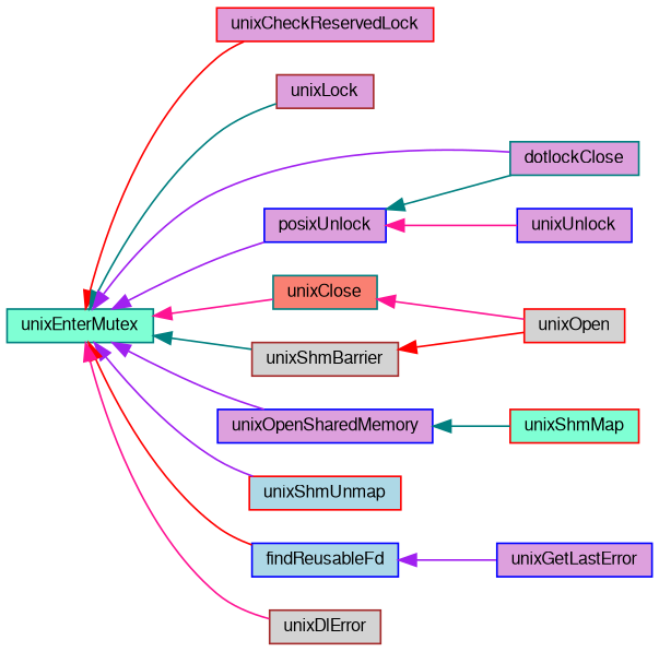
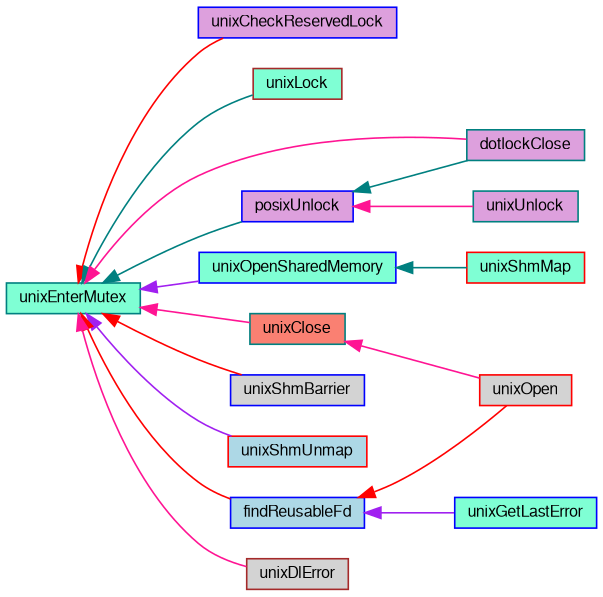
  digraph {
    rankdir=LR
    node [color=blue fillcolor=plum fontname=FreeSans fontsize=10 shape=record style=filled]
    edge [color=purple dir=back fontname=FreeSans fontsize=10 labelfontname=FreeSans labelfontsize=10 style=solid]
    n1 [color=teal fillcolor=aquamarine fontcolor=black height=0.2 label=unixEnterMutex width=0.4]
-   n2 [color=red height=0.2 label=unixCheckReservedLock width=0.4]
-   n3 [color=brown height=0.2 label=unixLock width=0.4]
+   n2 [height=0.2 label=unixCheckReservedLock width=0.4]
+   n3 [color=brown fillcolor=aquamarine height=0.2 label=unixLock width=0.4]
    n4 [height=0.2 label=posixUnlock width=0.4]
    n5 [color=teal fillcolor=salmon height=0.2 label=unixClose width=0.4]
    n6 [color=teal height=0.2 label=dotlockClose width=0.4]
-   n7 [height=0.2 label=unixOpenSharedMemory width=0.4]
-   n8 [color=brown fillcolor=lightgrey height=0.2 label=unixShmBarrier width=0.4]
+   n7 [fillcolor=aquamarine height=0.2 label=unixOpenSharedMemory width=0.4]
+   n8 [fillcolor=lightgrey height=0.2 label=unixShmBarrier width=0.4]
    n9 [color=red fillcolor=lightblue height=0.2 label=unixShmUnmap width=0.4]
    n10 [fillcolor=lightblue height=0.2 label=findReusableFd width=0.4]
    n11 [color=brown fillcolor=lightgrey height=0.2 label=unixDlError width=0.4]
-   n12 [height=0.2 label=unixUnlock width=0.4]
+   n12 [color=teal height=0.2 label=unixUnlock width=0.4]
    n13 [color=red fillcolor=lightgrey height=0.2 label=unixOpen width=0.4]
    n14 [color=red fillcolor=aquamarine height=0.2 label=unixShmMap width=0.4]
-   n15 [height=0.2 label=unixGetLastError width=0.4]
+   n15 [fillcolor=aquamarine height=0.2 label=unixGetLastError width=0.4]
    n1 -> n2 [color=red]
    n1 -> n3 [color=teal]
-   n1 -> n4
+   n1 -> n4 [color=teal]
    n1 -> n5 [color=deeppink]
-   n1 -> n6
+   n1 -> n6 [color=deeppink]
    n1 -> n7
-   n1 -> n8 [color=teal]
+   n1 -> n8 [color=red]
    n1 -> n9
    n1 -> n10 [color=red]
    n1 -> n11 [color=deeppink]
    n4 -> n6 [color=teal]
    n4 -> n12 [color=deeppink]
    n5 -> n13 [color=deeppink]
    n7 -> n14 [color=teal]
-   n8 -> n13 [color=red]
+   n10 -> n13 [color=red]
    n10 -> n15
  }
